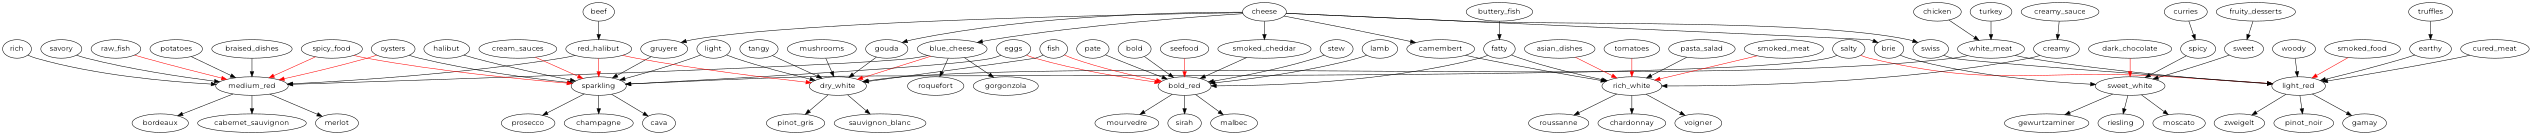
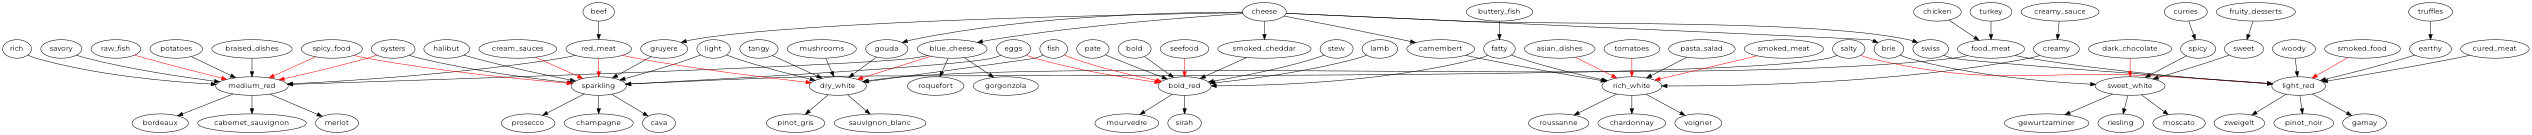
  digraph {
    fontname=Montserrat
    node [fontname=Montserrat]
    edge [fontname=Montserrat]
    sparkling
    champagne
    cava
    prosecco
    light
    dry_white
    pinot_gris
    sauvignon_blanc
    salty
    light_red
    pinot_noir
    gamay
    zweigelt
    cheese
    gruyere
    blue_cheese
    gouda
    camembert
    brie
    swiss
    smoked_cheddar
    medium_red
    gorgonzola
    roquefort
    rich_white
    sweet_white
    bold_red
    halibut
    eggs
    sirah
-   malbec
    mourvedre
    oysters
    cabernet_sauvignon
    merlot
    bordeaux
-   red_meat [label=red_halibut]
+   red_meat
    spicy_food
    cream_sauces
    tangy
-   white_meat
+   white_meat [label=food_meat]
    n42 [label=fish]
    mushrooms
    chicken
    beef
    turkey
    chardonnay
    voigner
    roussanne
    fatty
    creamy
    creamy_sauce
    buttery_fish
    pasta_salad
    smoked_meat
    asian_dishes
    tomatoes
    riesling
    moscato
    gewurtzaminer
    spicy
    sweet
    curries
    fruity_desserts
    dark_chocolate
    cured_meat
    earthy
    woody
    truffles
    smoked_food
    potatoes
    braised_dishes
    rich
    savory
    raw_fish
    stew
    lamb
    pate
    bold
    seefood
    sparkling -> champagne
    sparkling -> cava
    sparkling -> prosecco
    light -> sparkling
    light -> dry_white
    dry_white -> pinot_gris
    dry_white -> sauvignon_blanc
    salty -> sparkling
    salty -> light_red [color=red]
    light_red -> pinot_noir
    light_red -> gamay
    light_red -> zweigelt
    cheese -> gruyere
    cheese -> blue_cheese
    cheese -> gouda
    cheese -> camembert
    cheese -> brie
    cheese -> swiss
    cheese -> smoked_cheddar
    gruyere -> sparkling
    blue_cheese -> dry_white [color=red]
    blue_cheese -> medium_red
    blue_cheese -> gorgonzola
    blue_cheese -> roquefort
    gouda -> dry_white
    camembert -> rich_white
    brie -> sweet_white
    swiss -> light_red
    smoked_cheddar -> bold_red
    medium_red -> cabernet_sauvignon
    medium_red -> merlot
    medium_red -> bordeaux
    rich_white -> chardonnay
    rich_white -> voigner
    rich_white -> roussanne
    sweet_white -> riesling
    sweet_white -> moscato
    sweet_white -> gewurtzaminer
    bold_red -> sirah
-   bold_red -> malbec
    bold_red -> mourvedre
    halibut -> sparkling
    eggs -> sparkling
    eggs -> bold_red [color=red]
    oysters -> sparkling
    oysters -> medium_red [color=red]
    red_meat -> sparkling [color=red]
    red_meat -> dry_white [color=red]
    red_meat -> medium_red
    spicy_food -> sparkling [color=red]
    spicy_food -> medium_red [color=red]
    cream_sauces -> sparkling [color=red]
    tangy -> dry_white
    white_meat -> dry_white
    white_meat -> light_red
    n42 -> dry_white
    n42 -> bold_red [color=red]
    mushrooms -> dry_white
    chicken -> white_meat
    beef -> red_meat
    turkey -> white_meat
    fatty -> rich_white
    fatty -> bold_red
    creamy -> rich_white
    creamy_sauce -> creamy
    buttery_fish -> fatty
    pasta_salad -> rich_white
    smoked_meat -> rich_white [color=red]
    asian_dishes -> rich_white [color=red]
    tomatoes -> rich_white [color=red]
    spicy -> sweet_white
    sweet -> sweet_white
    curries -> spicy
    fruity_desserts -> sweet
    dark_chocolate -> sweet_white [color=red]
    cured_meat -> light_red
    earthy -> light_red
    woody -> light_red
    truffles -> earthy
    smoked_food -> light_red [color=red]
    potatoes -> medium_red
    braised_dishes -> medium_red
    rich -> medium_red
    savory -> medium_red
    raw_fish -> medium_red [color=red]
    stew -> bold_red
    lamb -> bold_red
    pate -> bold_red
    bold -> bold_red
    seefood -> bold_red [color=red]
  }
